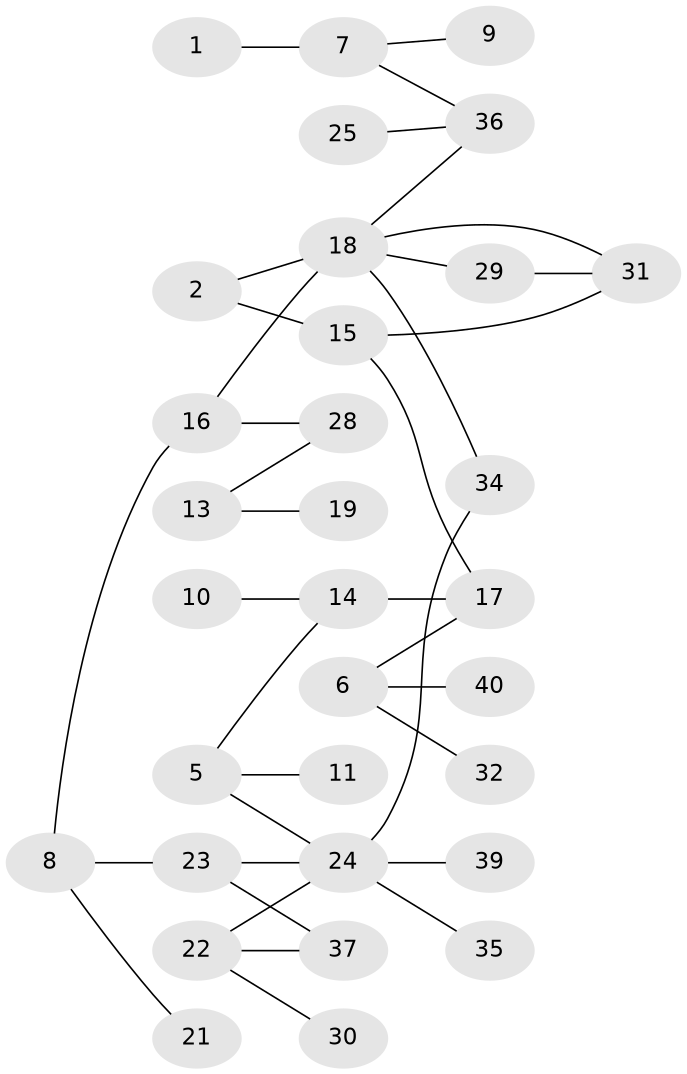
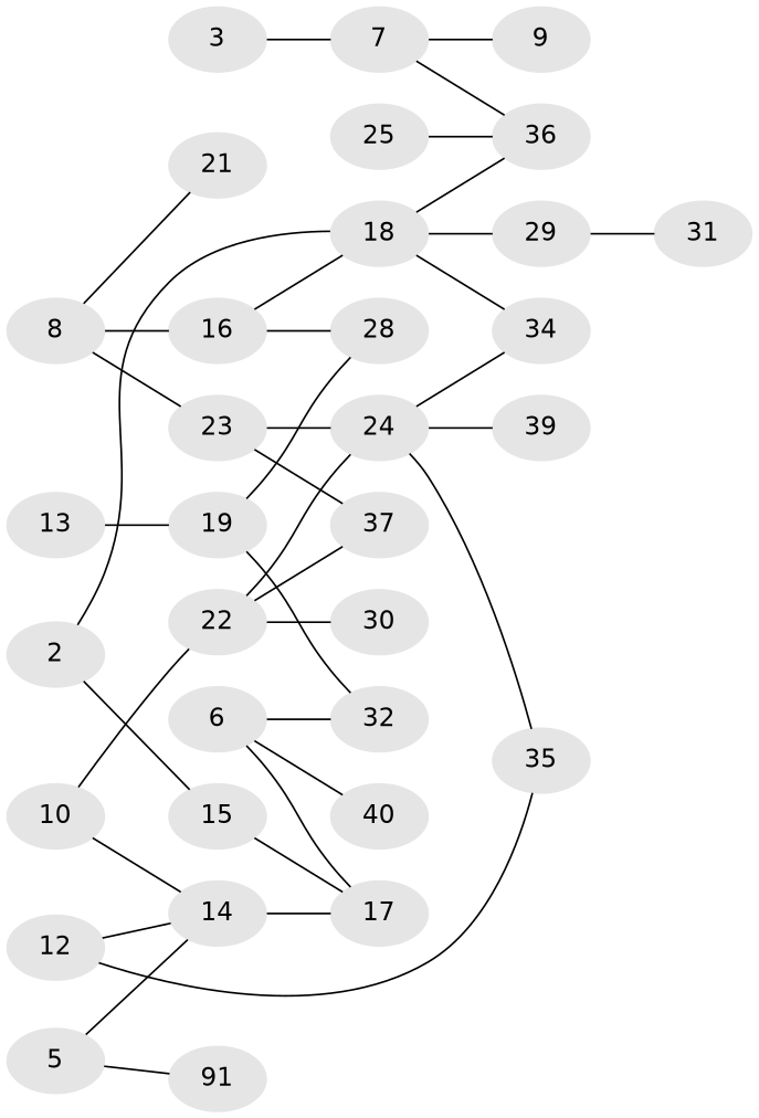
  graph {
    fontname="DejaVu Sans"
    rankdir=LR
    node [color=gray90 fontname="DejaVu Sans" style=filled]
    edge [fontname="DejaVu Sans" weight=1.0]
-   1
+   1 [label=3]
    7
    9
    36
    2
    15
    18
    17
    31
    29
    34
    5
-   11
+   11 [label=91]
    14
    24
    35
    39
    6
    32
    40
    8
    16
    21
    23
    28
    37
    10
    22
    30
+   12
    13
    19
    n33 [label=25]
    1 -- 7
    7 -- 9
    7 -- 36 [weight=2.0]
    2 -- 15
    2 -- 18
    15 -- 17
-   15 -- 31
    18 -- 36
-   18 -- 31
    18 -- 29
    18 -- 34
    29 -- 31
    5 -- 11
    5 -- 14
-   5 -- 24 [weight=2.0]
    14 -- 17
    24 -- 34
    24 -- 35
    24 -- 39
    6 -- 17
    6 -- 32
    6 -- 40
    8 -- 16
    8 -- 21
    8 -- 23
    16 -- 18
    16 -- 28
    23 -- 24
    23 -- 37
    10 -- 14
+   10 -- 22
    22 -- 24
    22 -- 37
    22 -- 30
+   12 -- 14
+   12 -- 35
    13 -- 19
-   13 -- 28
+   19 -- 32
+   19 -- 28
    n33 -- 36
  }
